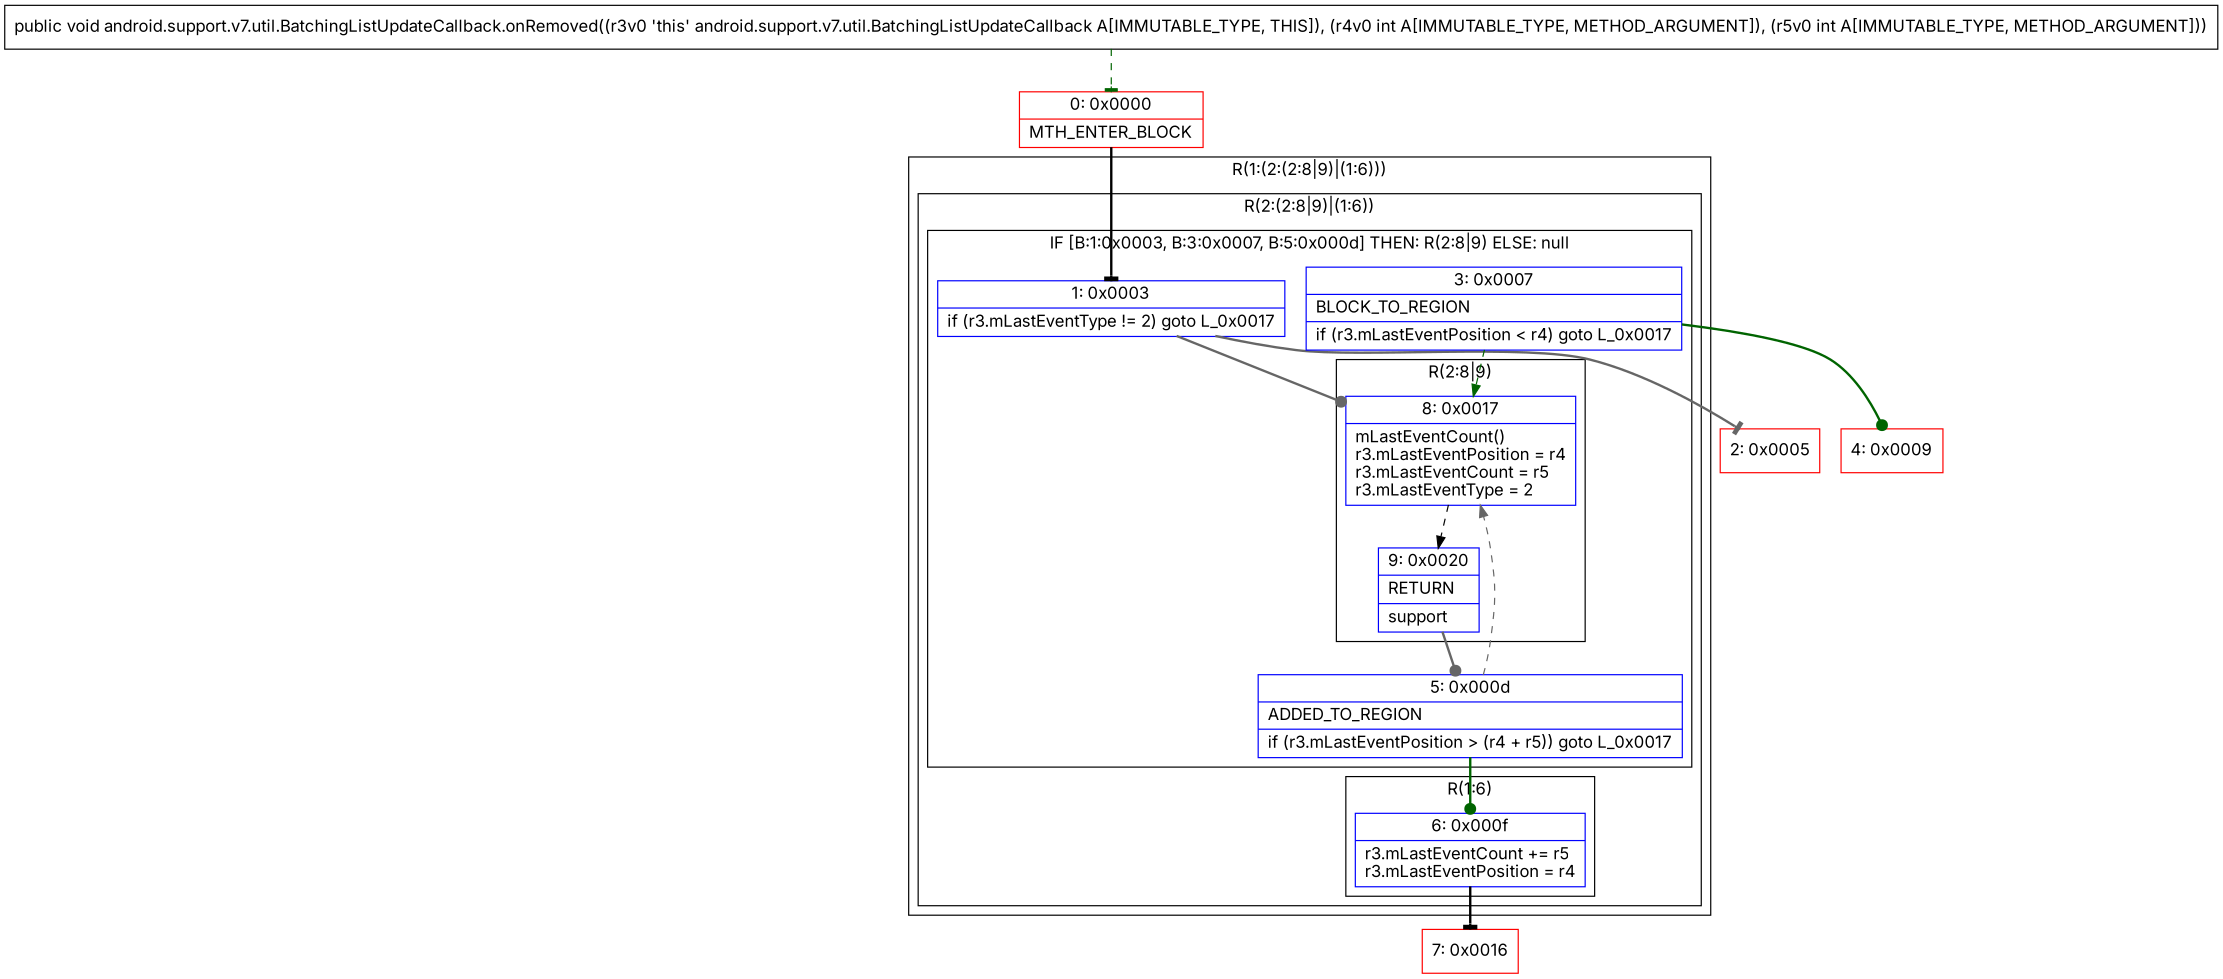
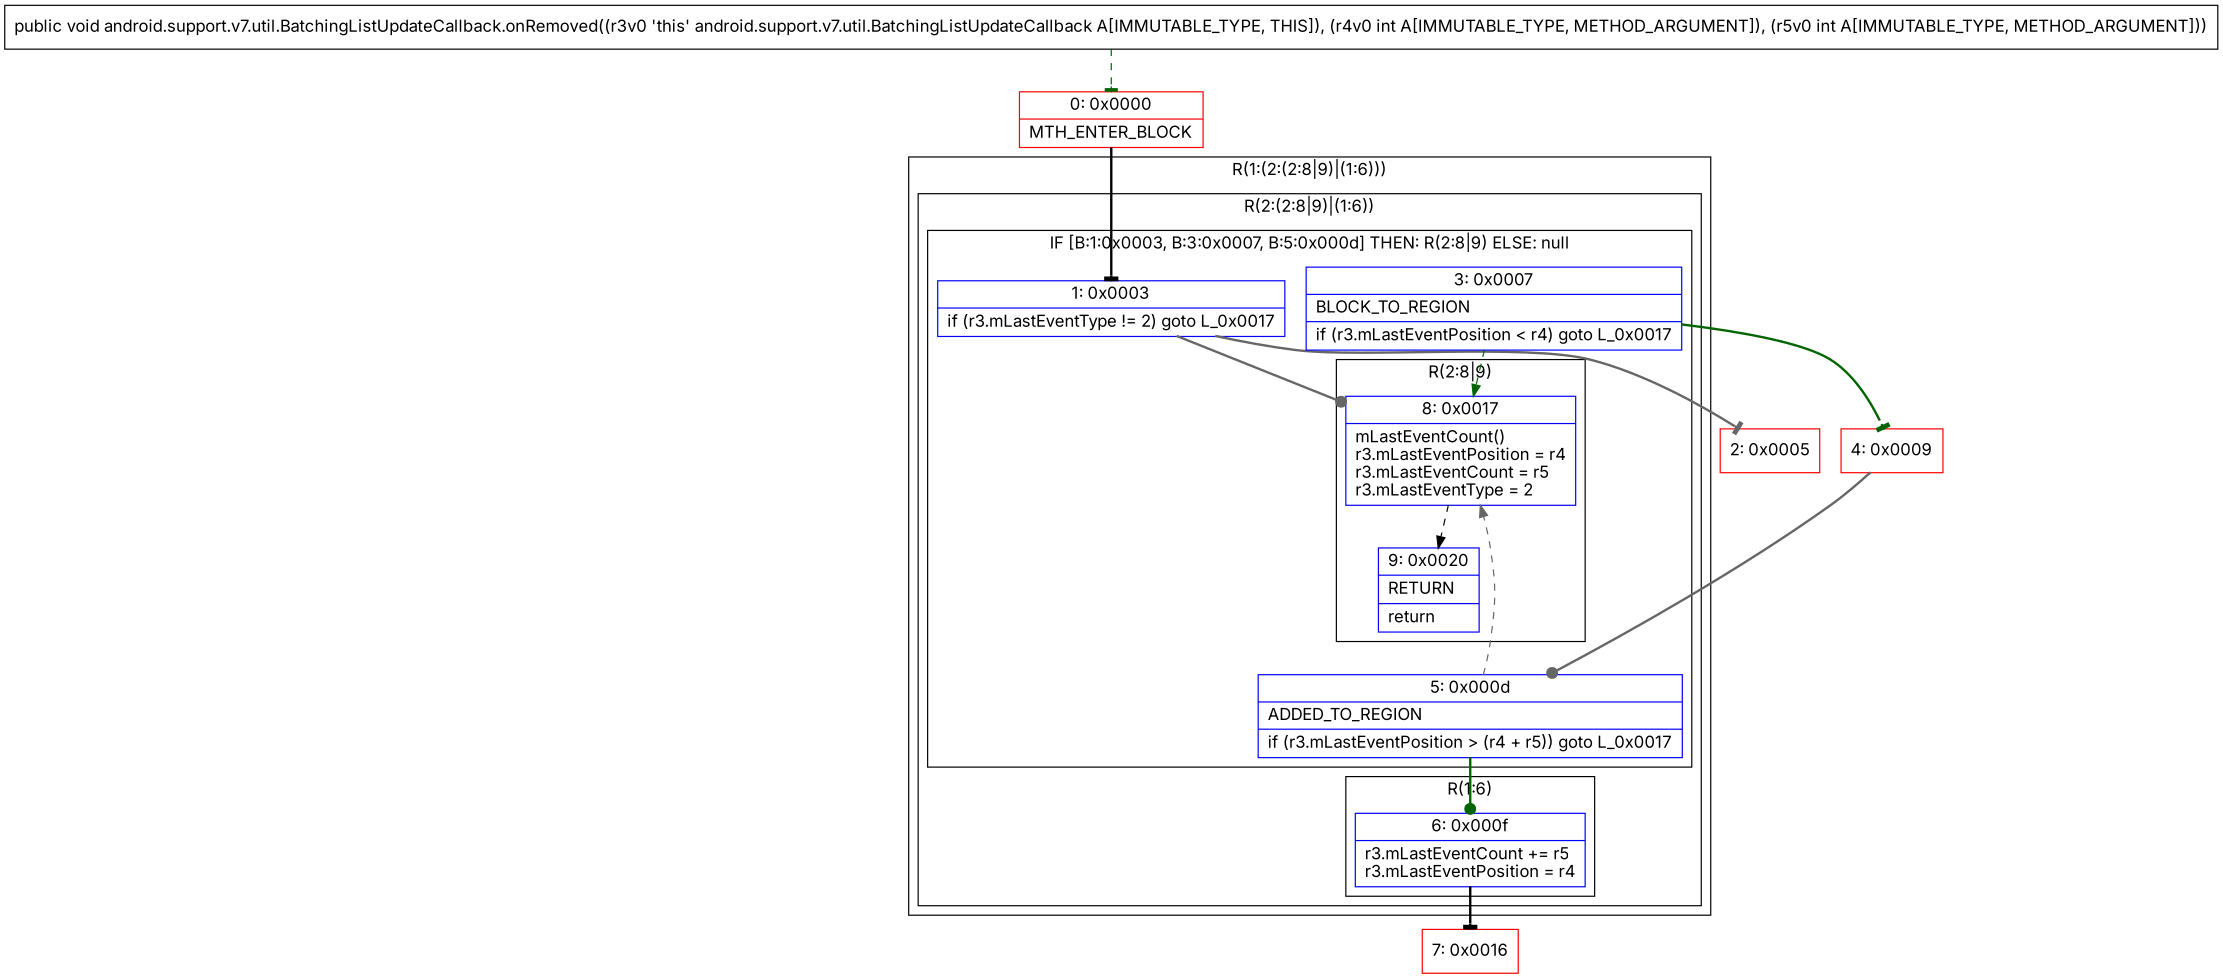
  digraph {
    fontname=Inter
    node [color=blue fontname=Inter shape=record]
    edge [arrowhead=dot color=gray40 fontname=Inter style=bold]
    n1 [label="{8\:\ 0x0017|mLastEventCount()\lr3.mLastEventPosition = r4\lr3.mLastEventCount = r5\lr3.mLastEventType = 2\l}"]
-   n2 [label="{9\:\ 0x0020|RETURN\l|support\l}"]
+   n2 [label="{9\:\ 0x0020|RETURN\l|return\l}"]
    n3 [label="{1\:\ 0x0003|if (r3.mLastEventType != 2) goto L_0x0017\l}"]
    n4 [label="{3\:\ 0x0007|BLOCK_TO_REGION\l|if (r3.mLastEventPosition \< r4) goto L_0x0017\l}"]
    n5 [label="{5\:\ 0x000d|ADDED_TO_REGION\l|if (r3.mLastEventPosition \> (r4 + r5)) goto L_0x0017\l}"]
    n6 [label="{6\:\ 0x000f|r3.mLastEventCount += r5\lr3.mLastEventPosition = r4\l}"]
    n7 [color=red label="{2\:\ 0x0005}"]
    n8 [color=red label="{4\:\ 0x0009}"]
    n9 [color=red label="{7\:\ 0x0016}"]
    n10 [color=red label="{0\:\ 0x0000|MTH_ENTER_BLOCK\l}"]
    n11 [label="{public void android.support.v7.util.BatchingListUpdateCallback.onRemoved((r3v0 'this' android.support.v7.util.BatchingListUpdateCallback A[IMMUTABLE_TYPE, THIS]), (r4v0 int A[IMMUTABLE_TYPE, METHOD_ARGUMENT]), (r5v0 int A[IMMUTABLE_TYPE, METHOD_ARGUMENT])) }" color=""]
    subgraph cluster_1 {
      label="R(1:(2:(2:8|9)|(1:6)))"
      subgraph cluster_2 {
        label="R(2:(2:8|9)|(1:6))"
        subgraph cluster_3 {
          label="IF [B:1:0x0003, B:3:0x0007, B:5:0x000d] THEN: R(2:8|9) ELSE: null"
          n3
          n4
          n5
          subgraph cluster_4 {
            label="R(2:8|9)"
            n1
            n2
          }
        }
        subgraph cluster_5 {
          label="R(1:6)"
          n6
        }
      }
    }
    n1 -> n2 [arrowhead=normal color=black style=dashed]
    n3 -> n1
    n3 -> n7 [arrowhead=tee]
    n4 -> n1 [arrowhead=normal color=darkgreen style=dashed]
-   n4 -> n8 [color=darkgreen]
+   n4 -> n8 [arrowhead=tee color=darkgreen]
    n5 -> n1 [arrowhead=normal style=dashed]
    n5 -> n6 [color=darkgreen]
    n6 -> n9 [arrowhead=tee color=black]
-   n2 -> n5
+   n8 -> n5
    n10 -> n3 [arrowhead=tee color=black]
    n11 -> n10 [arrowhead=tee color=darkgreen style=dashed]
  }
